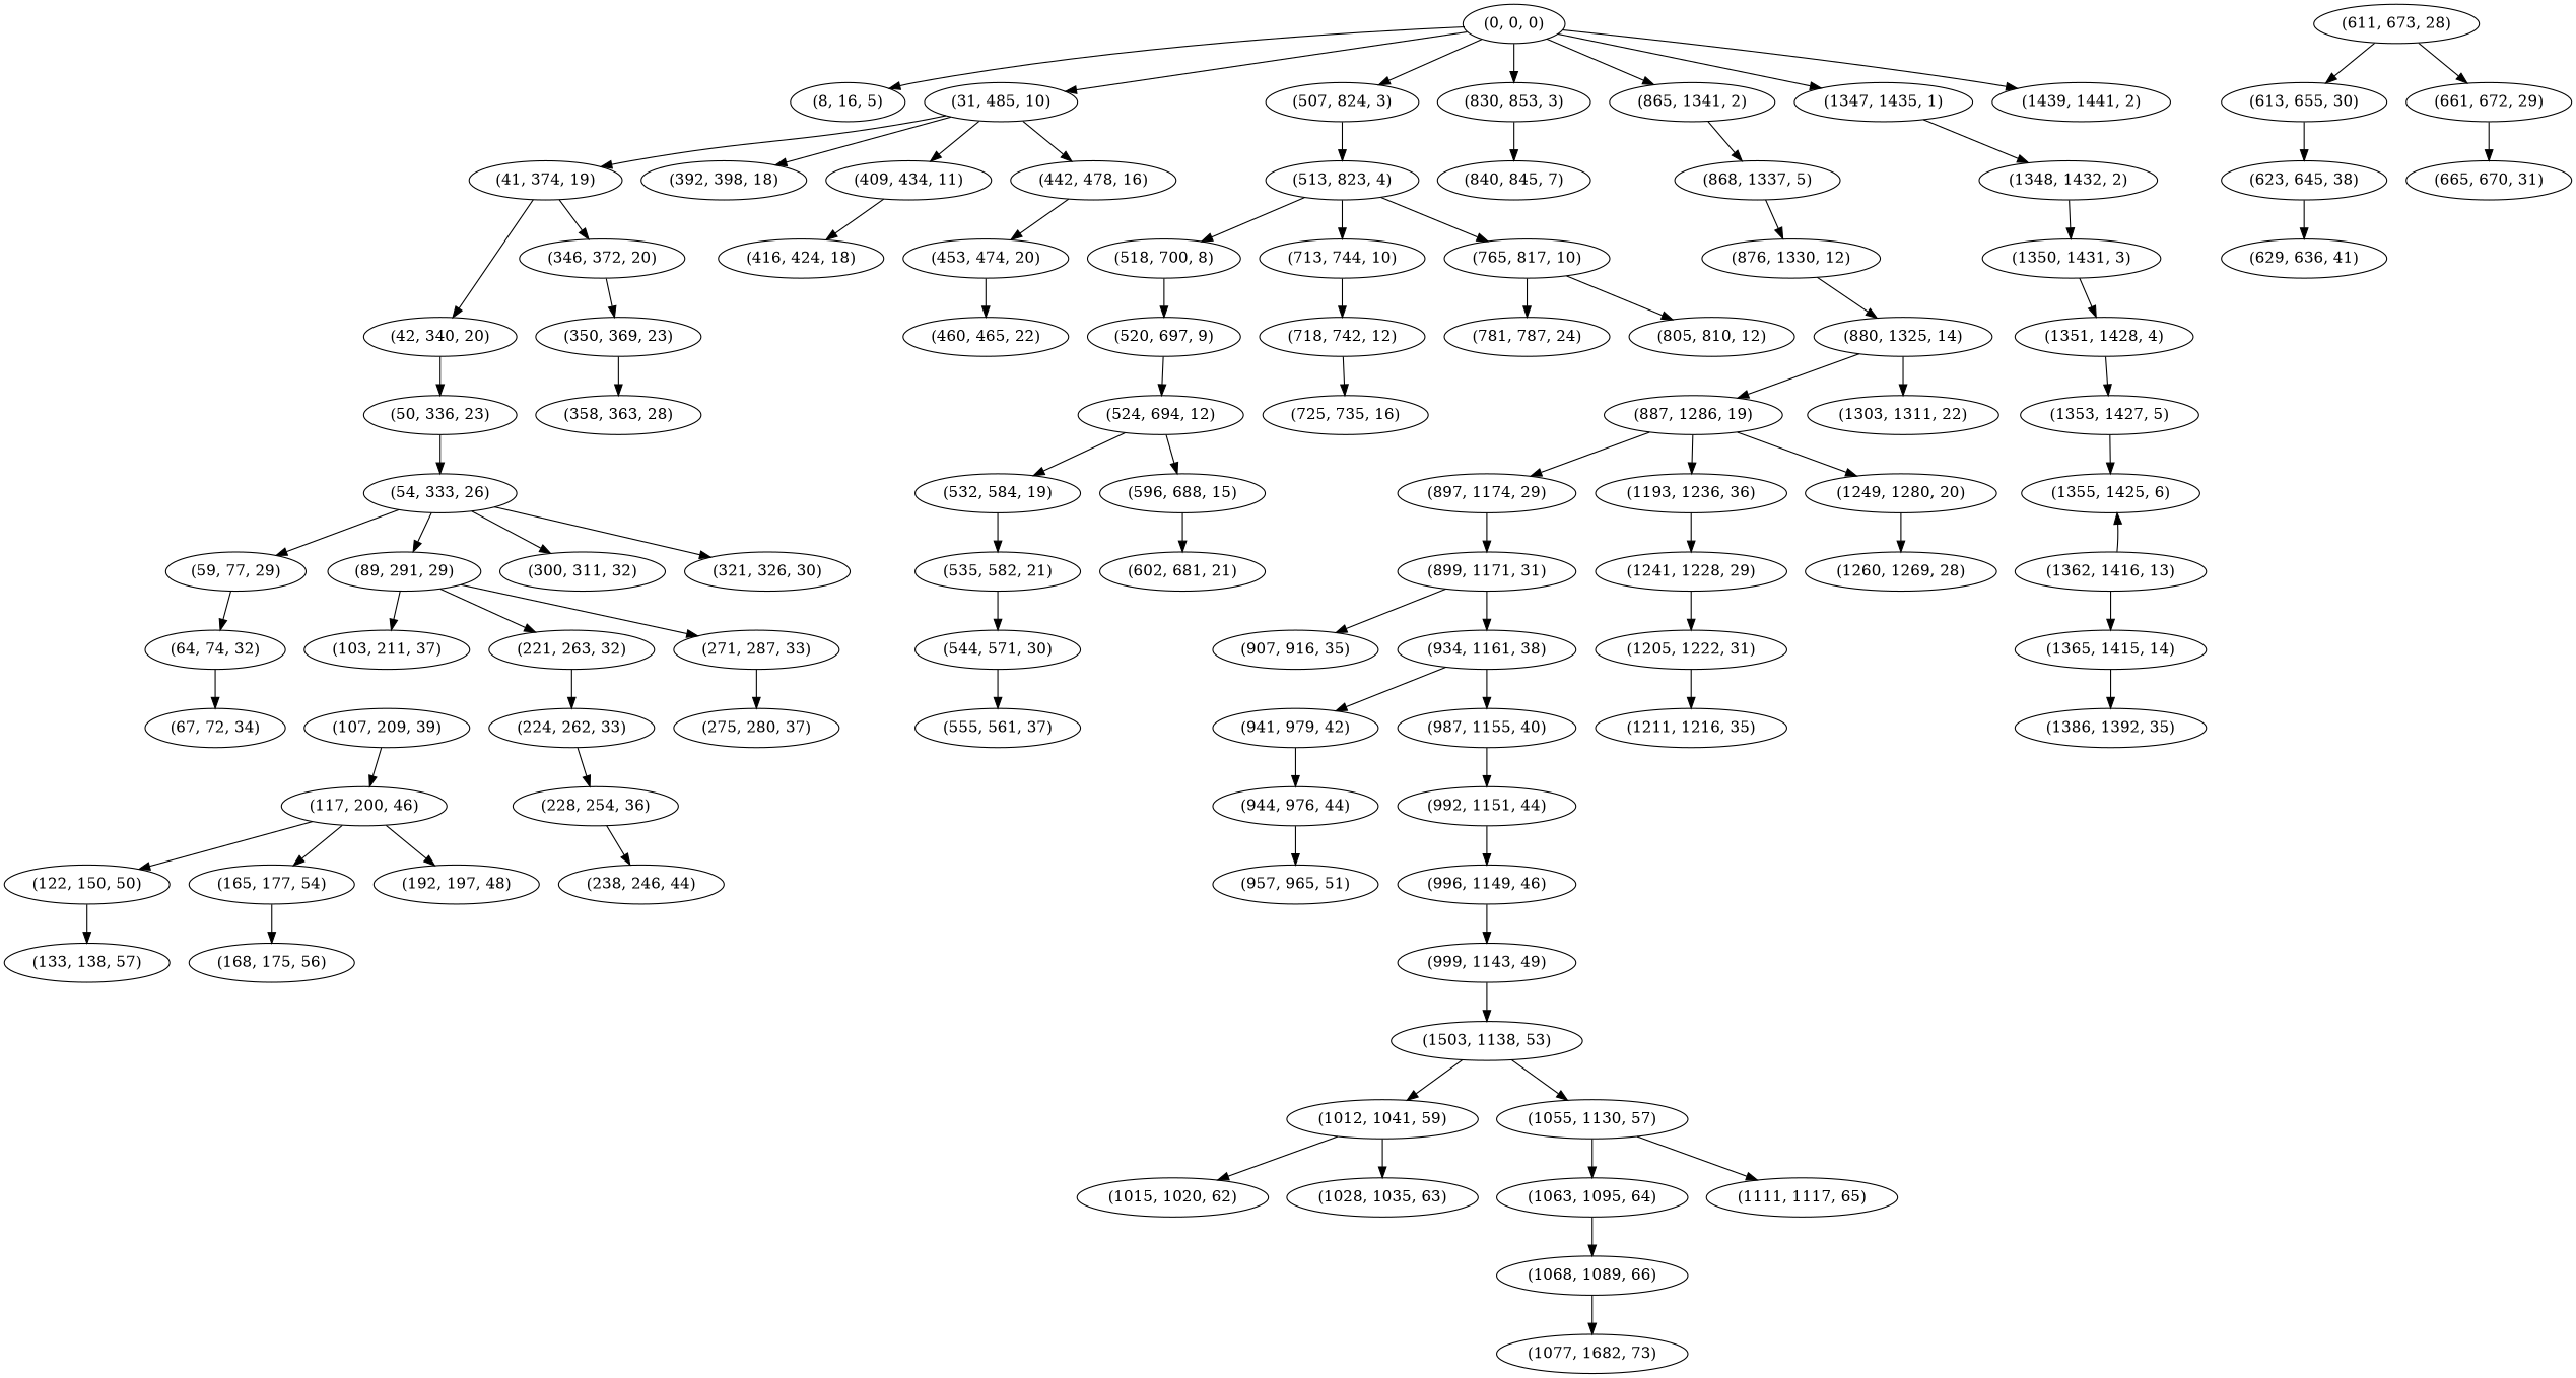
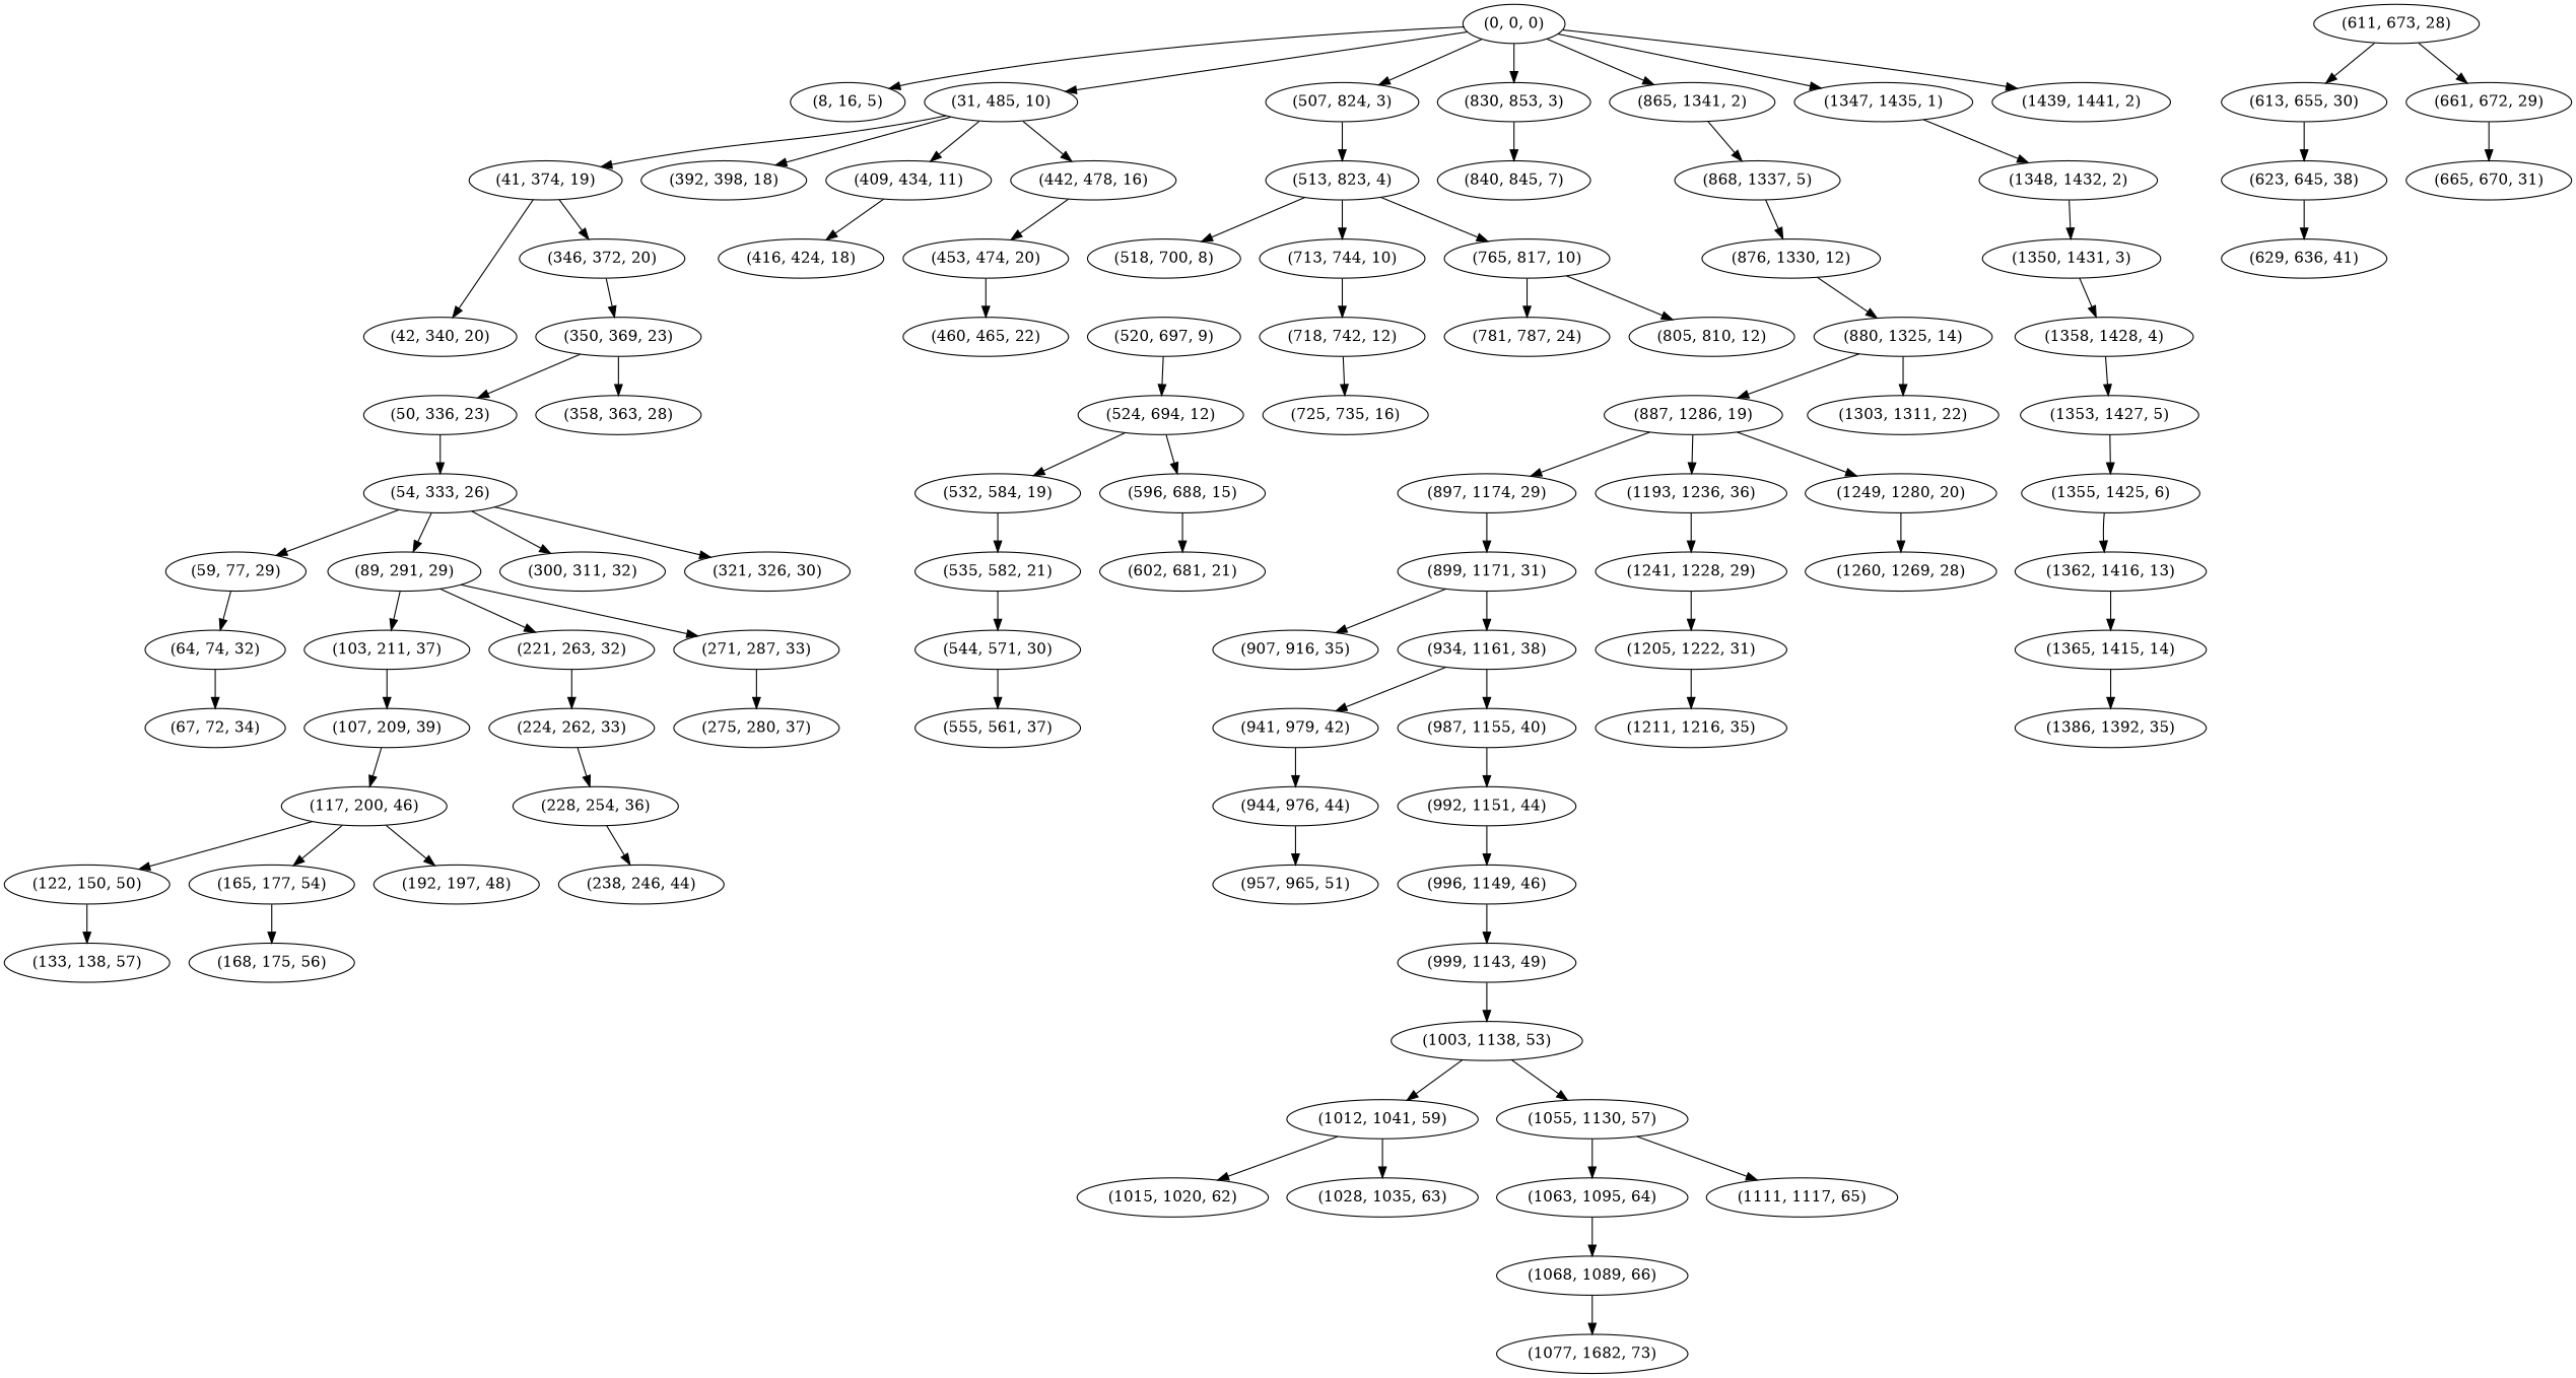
  digraph {
    "(0, 0, 0)"
    "(8, 16, 5)"
    "(31, 485, 10)"
    "(507, 824, 3)"
    "(830, 853, 3)"
    "(865, 1341, 2)"
    "(1347, 1435, 1)"
    "(1439, 1441, 2)"
    "(41, 374, 19)"
    "(392, 398, 18)"
    "(409, 434, 11)"
    "(442, 478, 16)"
    "(513, 823, 4)"
    "(840, 845, 7)"
    "(868, 1337, 5)"
    "(1348, 1432, 2)"
    "(42, 340, 20)"
    "(346, 372, 20)"
    "(416, 424, 18)"
    "(453, 474, 20)"
    "(50, 336, 23)"
    "(350, 369, 23)"
    "(54, 333, 26)"
    "(59, 77, 29)"
    "(89, 291, 29)"
    "(300, 311, 32)"
    "(321, 326, 30)"
    "(64, 74, 32)"
    "(103, 211, 37)"
    "(221, 263, 32)"
    "(271, 287, 33)"
    "(67, 72, 34)"
    "(107, 209, 39)"
    "(224, 262, 33)"
    "(275, 280, 37)"
    "(117, 200, 46)"
    "(122, 150, 50)"
    "(165, 177, 54)"
    "(192, 197, 48)"
    "(133, 138, 57)"
    "(168, 175, 56)"
    "(228, 254, 36)"
    "(238, 246, 44)"
    "(358, 363, 28)"
    "(460, 465, 22)"
    "(518, 700, 8)"
    "(713, 744, 10)"
    "(765, 817, 10)"
    "(520, 697, 9)"
    "(718, 742, 12)"
    "(781, 787, 24)"
    "(805, 810, 12)"
    "(524, 694, 12)"
    "(532, 584, 19)"
    "(596, 688, 15)"
    "(535, 582, 21)"
    "(602, 681, 21)"
    "(544, 571, 30)"
    "(555, 561, 37)"
    "(611, 673, 28)"
    "(613, 655, 30)"
    "(661, 672, 29)"
    "(623, 645, 38)"
    "(665, 670, 31)"
    "(629, 636, 41)"
    "(725, 735, 16)"
    "(876, 1330, 12)"
    "(880, 1325, 14)"
    "(887, 1286, 19)"
    "(1303, 1311, 22)"
    "(897, 1174, 29)"
    n72 [label="(1193, 1236, 36)"]
    "(1249, 1280, 20)"
    "(899, 1171, 31)"
    n75 [label="(1241, 1228, 29)"]
    "(1260, 1269, 28)"
    "(907, 916, 35)"
    "(934, 1161, 38)"
    "(941, 979, 42)"
    "(987, 1155, 40)"
    "(944, 976, 44)"
    "(992, 1151, 44)"
    "(957, 965, 51)"
    "(996, 1149, 46)"
    "(999, 1143, 49)"
-   "(1003, 1138, 53)" [label="(1503, 1138, 53)"]
+   "(1003, 1138, 53)"
    "(1012, 1041, 59)"
    "(1055, 1130, 57)"
    "(1015, 1020, 62)"
    "(1028, 1035, 63)"
    "(1063, 1095, 64)"
    "(1111, 1117, 65)"
    "(1068, 1089, 66)"
    n94 [label="(1077, 1682, 73)"]
    "(1205, 1222, 31)"
    "(1211, 1216, 35)"
    "(1350, 1431, 3)"
-   "(1351, 1428, 4)"
+   "(1351, 1428, 4)" [label="(1358, 1428, 4)"]
    "(1353, 1427, 5)"
    "(1355, 1425, 6)"
    "(1362, 1416, 13)"
    "(1365, 1415, 14)"
    "(1386, 1392, 35)"
    "(0, 0, 0)" -> "(8, 16, 5)"
    "(0, 0, 0)" -> "(31, 485, 10)"
    "(0, 0, 0)" -> "(507, 824, 3)"
    "(0, 0, 0)" -> "(830, 853, 3)"
    "(0, 0, 0)" -> "(865, 1341, 2)"
    "(0, 0, 0)" -> "(1347, 1435, 1)"
    "(0, 0, 0)" -> "(1439, 1441, 2)"
    "(31, 485, 10)" -> "(41, 374, 19)"
    "(31, 485, 10)" -> "(392, 398, 18)"
    "(31, 485, 10)" -> "(409, 434, 11)"
    "(31, 485, 10)" -> "(442, 478, 16)"
    "(507, 824, 3)" -> "(513, 823, 4)"
    "(830, 853, 3)" -> "(840, 845, 7)"
    "(865, 1341, 2)" -> "(868, 1337, 5)"
    "(1347, 1435, 1)" -> "(1348, 1432, 2)"
    "(41, 374, 19)" -> "(42, 340, 20)"
    "(41, 374, 19)" -> "(346, 372, 20)"
    "(409, 434, 11)" -> "(416, 424, 18)"
    "(442, 478, 16)" -> "(453, 474, 20)"
    "(513, 823, 4)" -> "(518, 700, 8)"
    "(513, 823, 4)" -> "(713, 744, 10)"
    "(513, 823, 4)" -> "(765, 817, 10)"
    "(868, 1337, 5)" -> "(876, 1330, 12)"
    "(1348, 1432, 2)" -> "(1350, 1431, 3)"
-   "(42, 340, 20)" -> "(50, 336, 23)"
+   "(350, 369, 23)" -> "(50, 336, 23)"
    "(346, 372, 20)" -> "(350, 369, 23)"
    "(453, 474, 20)" -> "(460, 465, 22)"
    "(50, 336, 23)" -> "(54, 333, 26)"
    "(350, 369, 23)" -> "(358, 363, 28)"
    "(54, 333, 26)" -> "(59, 77, 29)"
    "(54, 333, 26)" -> "(89, 291, 29)"
    "(54, 333, 26)" -> "(300, 311, 32)"
    "(54, 333, 26)" -> "(321, 326, 30)"
    "(59, 77, 29)" -> "(64, 74, 32)"
    "(89, 291, 29)" -> "(103, 211, 37)"
    "(89, 291, 29)" -> "(221, 263, 32)"
    "(89, 291, 29)" -> "(271, 287, 33)"
    "(64, 74, 32)" -> "(67, 72, 34)"
+   "(103, 211, 37)" -> "(107, 209, 39)"
    "(221, 263, 32)" -> "(224, 262, 33)"
    "(271, 287, 33)" -> "(275, 280, 37)"
    "(107, 209, 39)" -> "(117, 200, 46)"
    "(224, 262, 33)" -> "(228, 254, 36)"
    "(117, 200, 46)" -> "(122, 150, 50)"
    "(117, 200, 46)" -> "(165, 177, 54)"
    "(117, 200, 46)" -> "(192, 197, 48)"
    "(122, 150, 50)" -> "(133, 138, 57)"
    "(165, 177, 54)" -> "(168, 175, 56)"
    "(228, 254, 36)" -> "(238, 246, 44)"
-   "(518, 700, 8)" -> "(520, 697, 9)"
    "(713, 744, 10)" -> "(718, 742, 12)"
    "(765, 817, 10)" -> "(781, 787, 24)"
    "(765, 817, 10)" -> "(805, 810, 12)"
    "(520, 697, 9)" -> "(524, 694, 12)"
    "(718, 742, 12)" -> "(725, 735, 16)"
    "(524, 694, 12)" -> "(532, 584, 19)"
    "(524, 694, 12)" -> "(596, 688, 15)"
    "(532, 584, 19)" -> "(535, 582, 21)"
    "(596, 688, 15)" -> "(602, 681, 21)"
    "(535, 582, 21)" -> "(544, 571, 30)"
    "(544, 571, 30)" -> "(555, 561, 37)"
    "(611, 673, 28)" -> "(613, 655, 30)"
    "(611, 673, 28)" -> "(661, 672, 29)"
    "(613, 655, 30)" -> "(623, 645, 38)"
    "(661, 672, 29)" -> "(665, 670, 31)"
    "(623, 645, 38)" -> "(629, 636, 41)"
    "(876, 1330, 12)" -> "(880, 1325, 14)"
    "(880, 1325, 14)" -> "(887, 1286, 19)"
    "(880, 1325, 14)" -> "(1303, 1311, 22)"
    "(887, 1286, 19)" -> "(897, 1174, 29)"
    "(887, 1286, 19)" -> n72
    "(887, 1286, 19)" -> "(1249, 1280, 20)"
    "(897, 1174, 29)" -> "(899, 1171, 31)"
    n72 -> n75
    "(1249, 1280, 20)" -> "(1260, 1269, 28)"
    "(899, 1171, 31)" -> "(907, 916, 35)"
    "(899, 1171, 31)" -> "(934, 1161, 38)"
    n75 -> "(1205, 1222, 31)"
    "(934, 1161, 38)" -> "(941, 979, 42)"
    "(934, 1161, 38)" -> "(987, 1155, 40)"
    "(941, 979, 42)" -> "(944, 976, 44)"
    "(987, 1155, 40)" -> "(992, 1151, 44)"
    "(944, 976, 44)" -> "(957, 965, 51)"
    "(992, 1151, 44)" -> "(996, 1149, 46)"
    "(996, 1149, 46)" -> "(999, 1143, 49)"
    "(999, 1143, 49)" -> "(1003, 1138, 53)"
    "(1003, 1138, 53)" -> "(1012, 1041, 59)"
    "(1003, 1138, 53)" -> "(1055, 1130, 57)"
    "(1012, 1041, 59)" -> "(1015, 1020, 62)"
    "(1012, 1041, 59)" -> "(1028, 1035, 63)"
    "(1055, 1130, 57)" -> "(1063, 1095, 64)"
    "(1055, 1130, 57)" -> "(1111, 1117, 65)"
    "(1063, 1095, 64)" -> "(1068, 1089, 66)"
    "(1068, 1089, 66)" -> n94
    "(1205, 1222, 31)" -> "(1211, 1216, 35)"
    "(1350, 1431, 3)" -> "(1351, 1428, 4)"
    "(1351, 1428, 4)" -> "(1353, 1427, 5)"
    "(1353, 1427, 5)" -> "(1355, 1425, 6)"
-   "(1362, 1416, 13)" -> "(1355, 1425, 6)"
+   "(1355, 1425, 6)" -> "(1362, 1416, 13)"
    "(1362, 1416, 13)" -> "(1365, 1415, 14)"
    "(1365, 1415, 14)" -> "(1386, 1392, 35)"
  }
